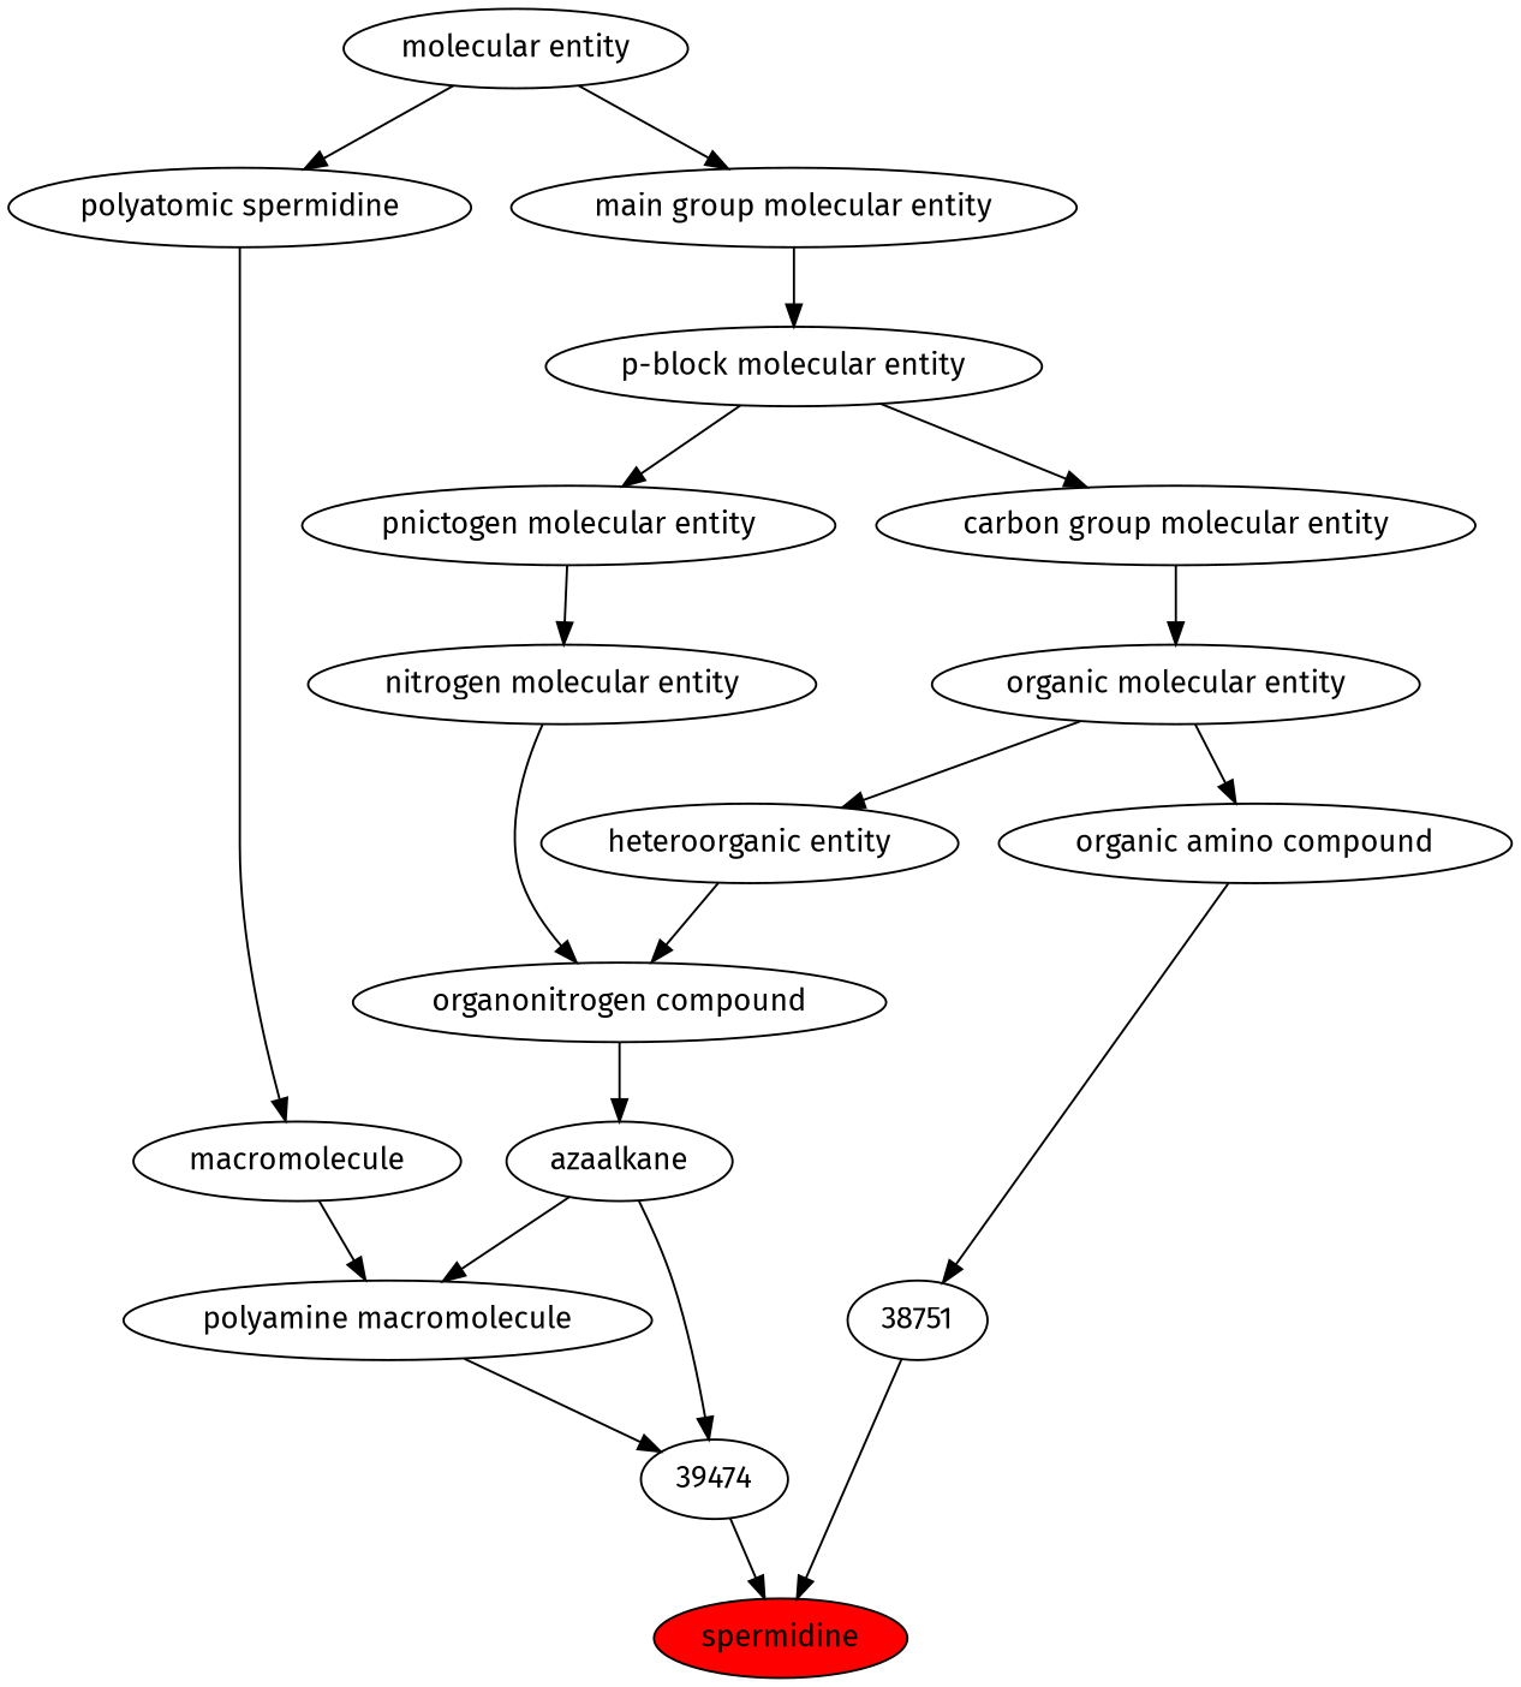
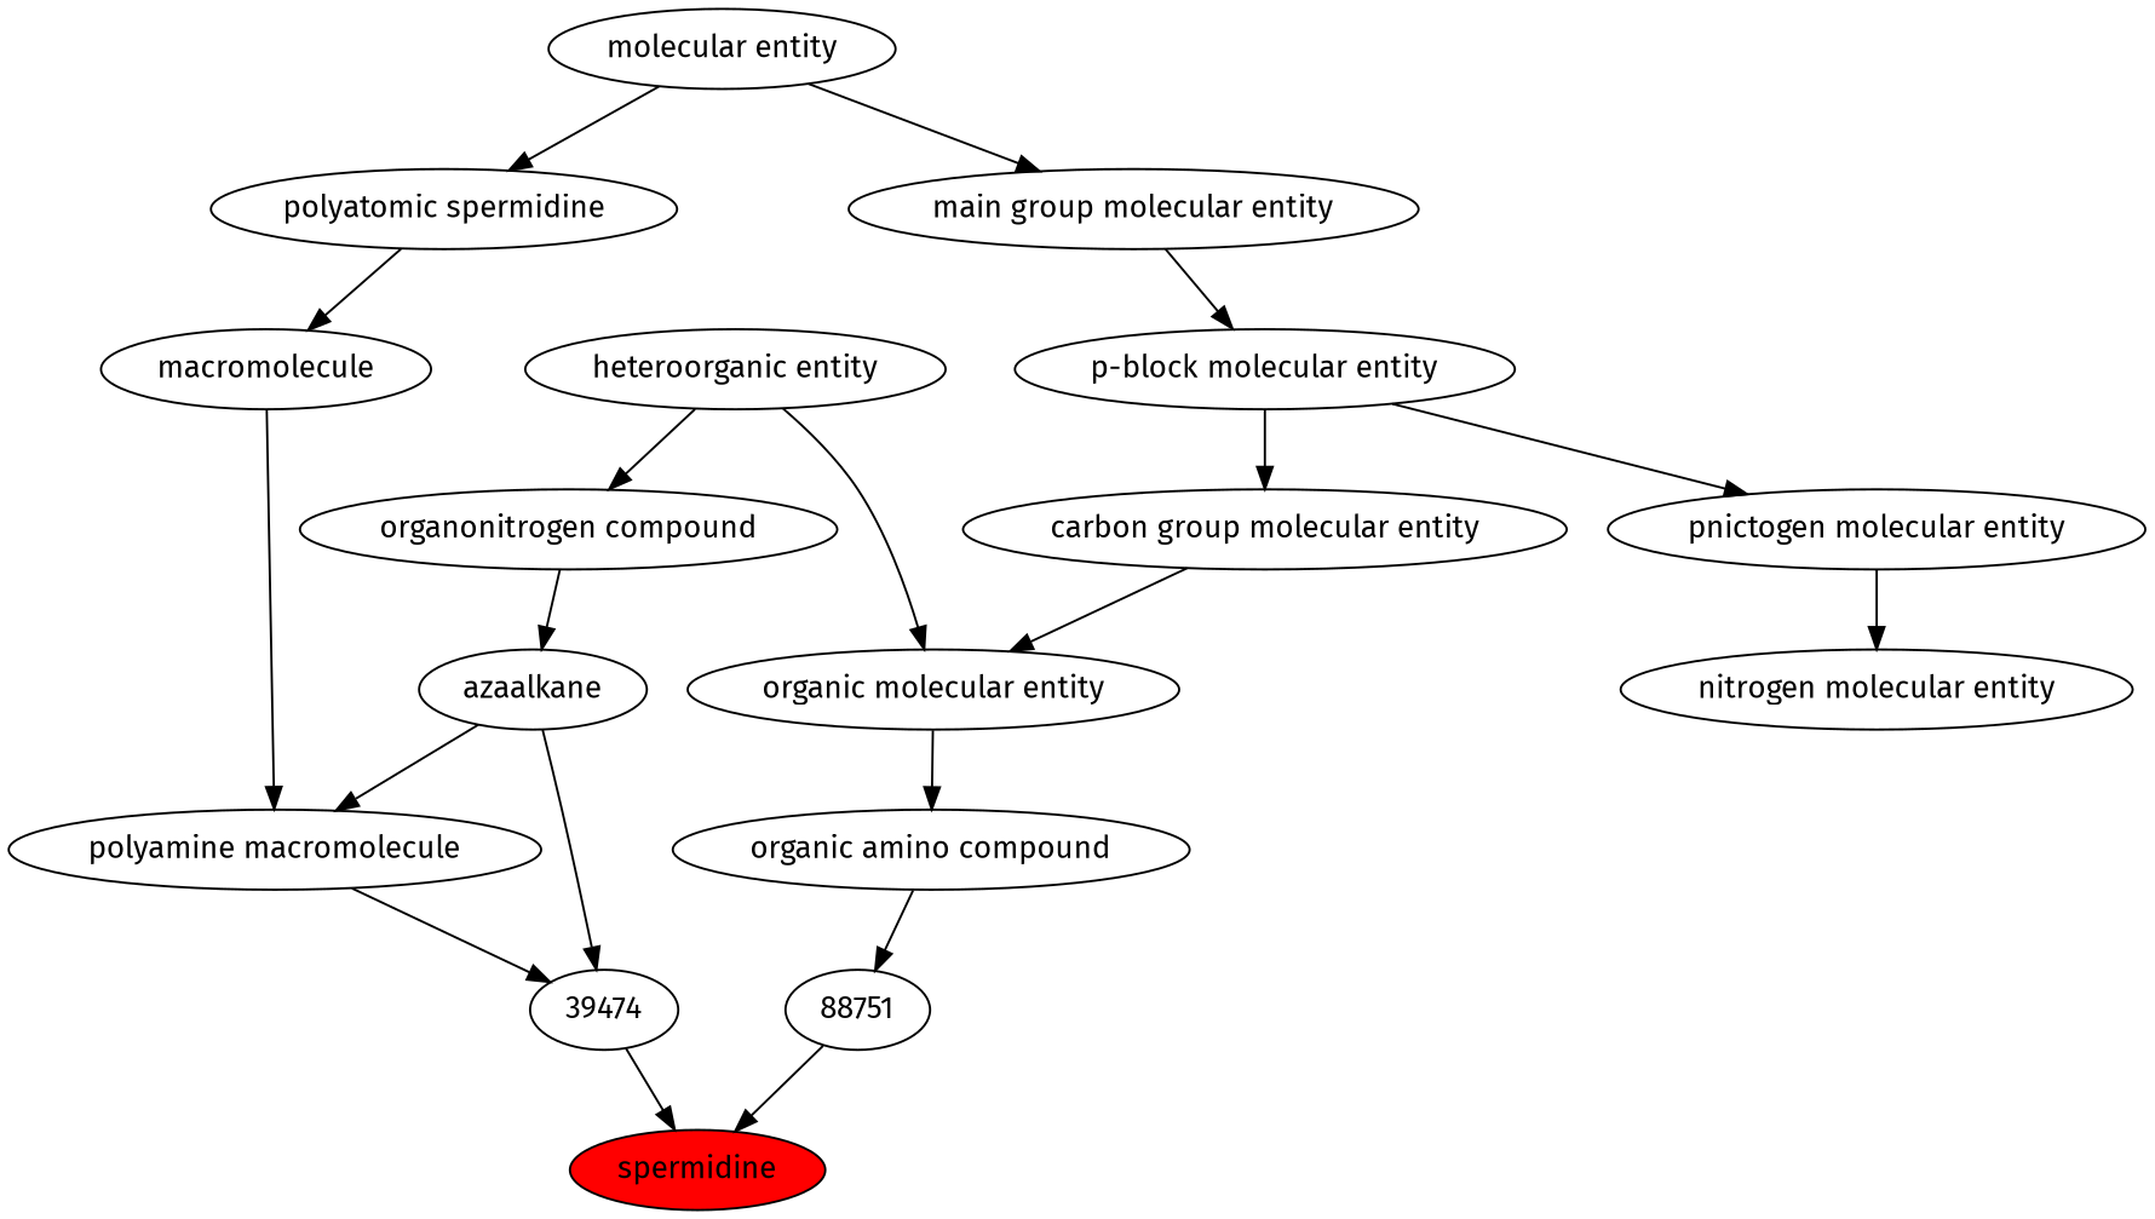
  digraph {
    fontname="Fira Sans"
    node [fontname="Fira Sans"]
    edge [fontname="Fira Sans"]
    n1 [fillcolor=red label=spermidine style=filled]
-   n2 [label=38751]
+   n2 [label=88751]
    n3 [label=39474]
    n4 [label="organic amino compound"]
    n5 [label="polyamine macromolecule"]
    n6 [label=azaalkane]
    n7 [label="organic molecular entity"]
    n8 [label="heteroorganic entity"]
    n9 [label="organonitrogen compound"]
    n10 [label=macromolecule]
    n11 [label="carbon group molecular entity"]
    n12 [label="nitrogen molecular entity"]
    n13 [label="polyatomic spermidine"]
    n14 [label="p-block molecular entity"]
    n15 [label="pnictogen molecular entity"]
    n16 [label="molecular entity"]
    n17 [label="main group molecular entity"]
    n2 -> n1
    n3 -> n1
    n4 -> n2
    n5 -> n3
    n6 -> n3
    n6 -> n5
    n7 -> n4
-   n7 -> n8
+   n8 -> n7
    n8 -> n9
    n9 -> n6
    n10 -> n5
    n11 -> n7
-   n12 -> n9
    n13 -> n10
    n14 -> n11
    n14 -> n15
    n15 -> n12
    n16 -> n13
    n16 -> n17
    n17 -> n14
  }
